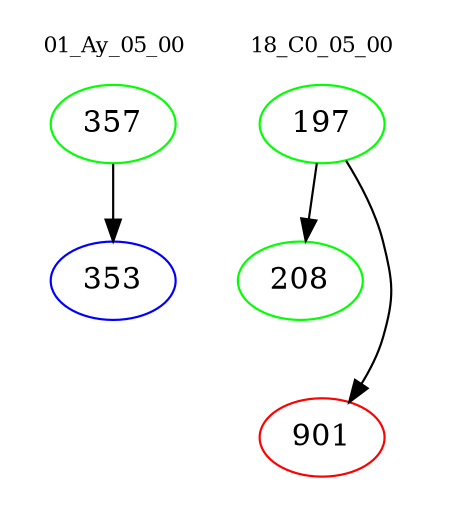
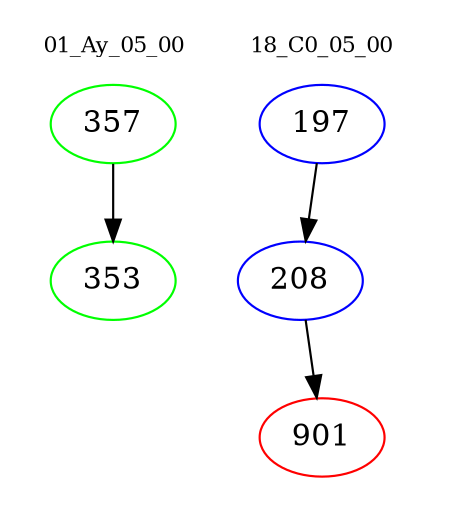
  digraph {
    node [color=green]
    edge [color=black]
    n1 [label=357]
-   n2 [color=blue label=353]
-   n3 [label=197]
-   n4 [label=208]
+   n2 [label=353]
+   n3 [color=blue label=197]
+   n4 [color=blue label=208]
    n5 [color=red label=901]
    subgraph cluster_1 {
      color=white
      fontsize=10
      label="01_Ay_05_00"
      n1
      n2
    }
    subgraph cluster_2 {
      color=white
      fontsize=10
      label="18_C0_05_00"
      n3
      n4
      n5
    }
    n1 -> n2
    n3 -> n4
-   n3 -> n5
+   n4 -> n5
  }
